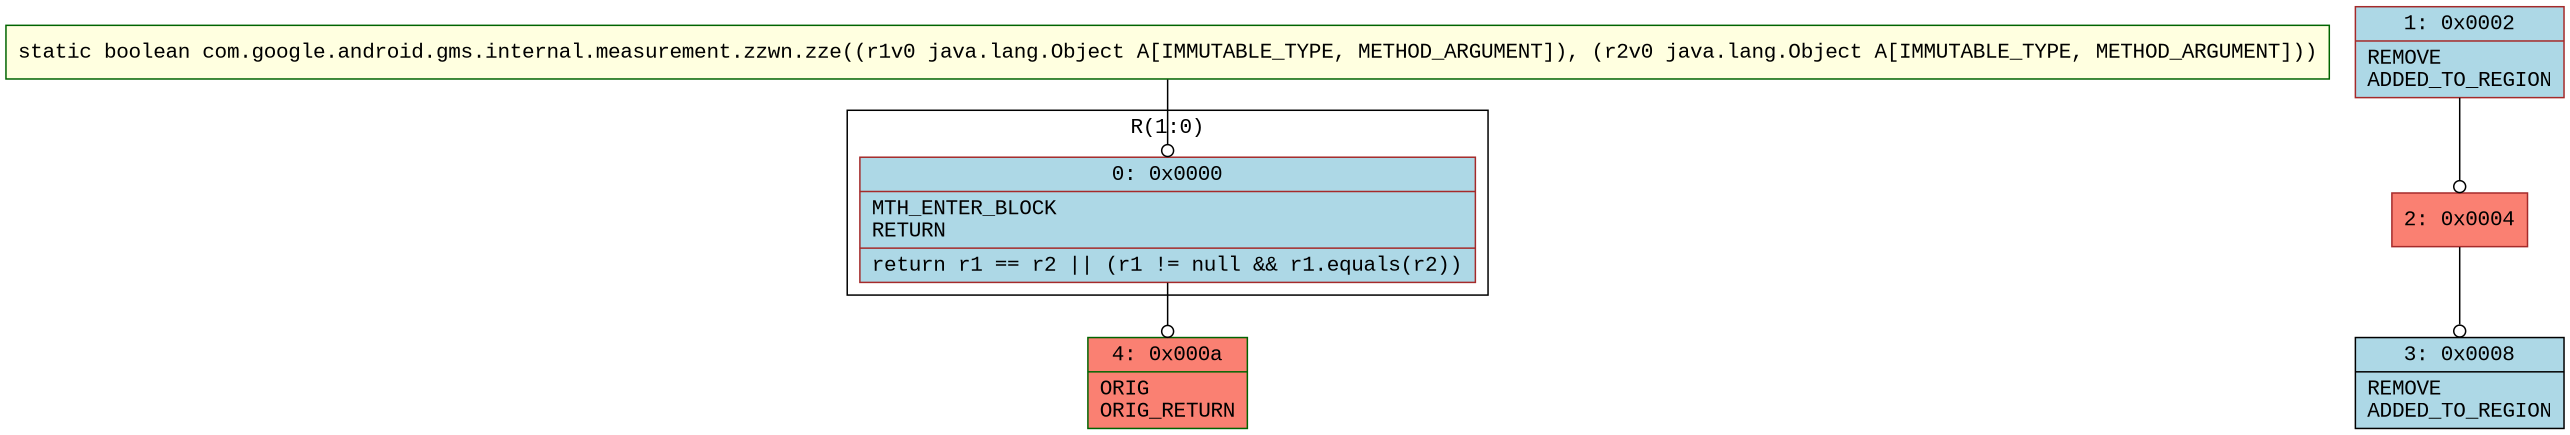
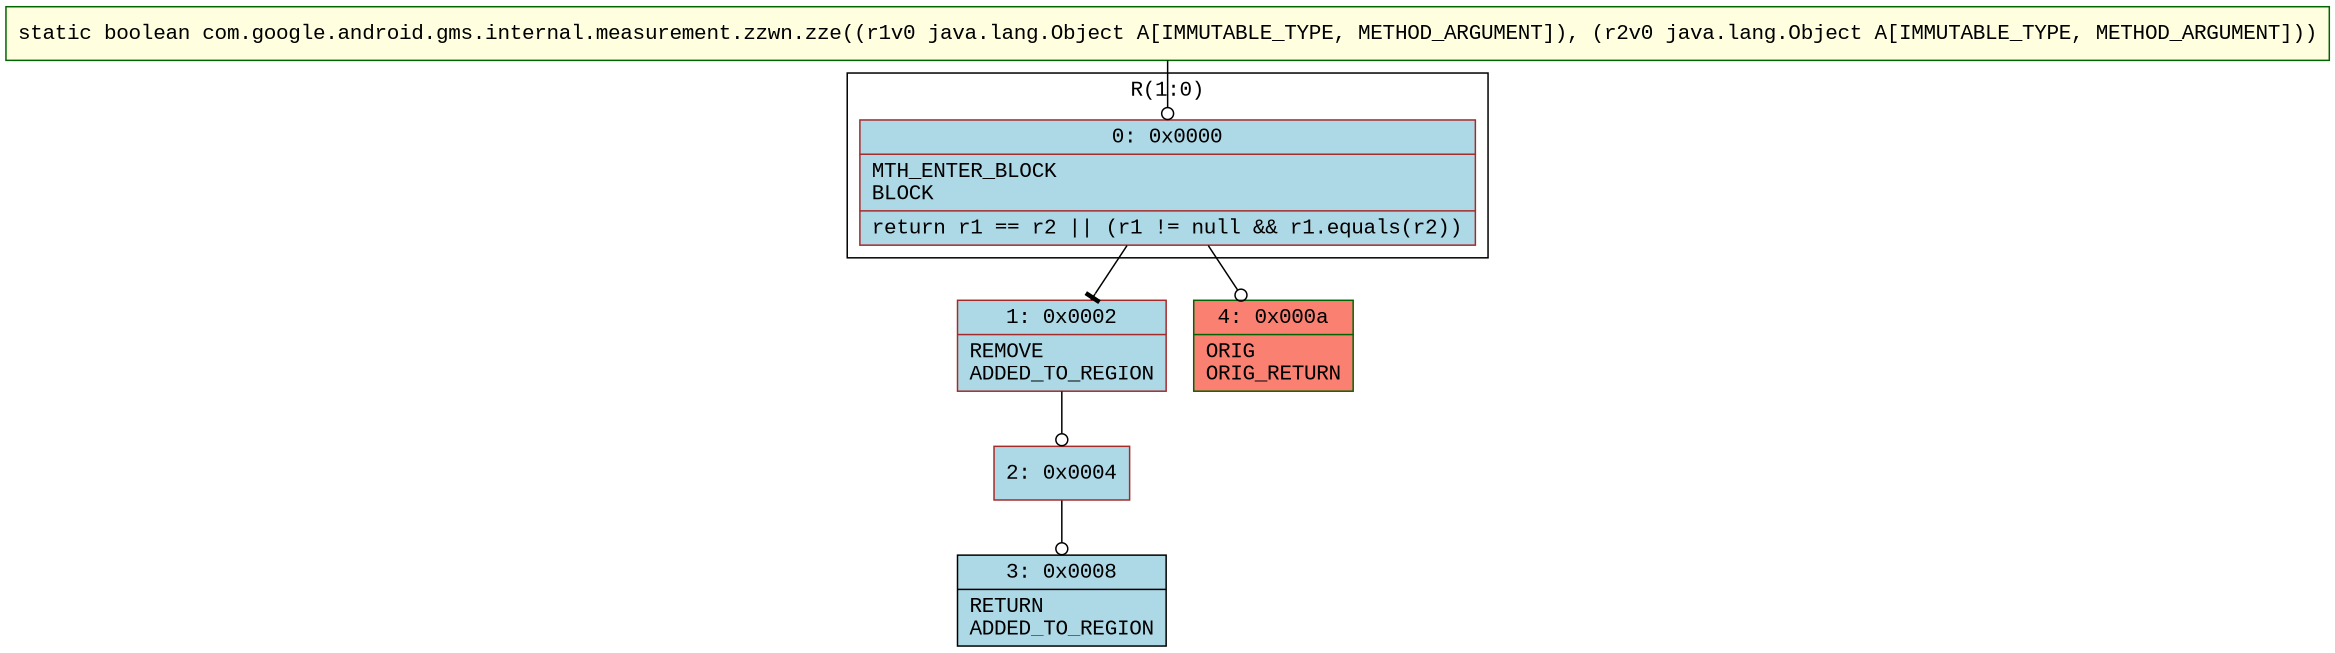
  digraph {
    fontname="Liberation Mono"
    node [color=brown fillcolor=lightblue fontname="Liberation Mono" shape=record style=filled]
    edge [arrowhead=odot fontname="Liberation Mono"]
-   n1 [label="{0\:\ 0x0000|MTH_ENTER_BLOCK\lRETURN\l|return r1 == r2 \|\| (r1 != null && r1.equals(r2))\l}"]
+   n1 [label="{0\:\ 0x0000|MTH_ENTER_BLOCK\lBLOCK\l|return r1 == r2 \|\| (r1 != null && r1.equals(r2))\l}"]
    n2 [label="{1\:\ 0x0002|REMOVE\lADDED_TO_REGION\l}"]
    n3 [color=darkgreen fillcolor=salmon label="{4\:\ 0x000a|ORIG\lORIG_RETURN\l}"]
-   n4 [fillcolor=salmon label="{2\:\ 0x0004}"]
-   n5 [color=black label="{3\:\ 0x0008|REMOVE\lADDED_TO_REGION\l}"]
+   n4 [label="{2\:\ 0x0004}"]
+   n5 [color=black label="{3\:\ 0x0008|RETURN\lADDED_TO_REGION\l}"]
    n6 [color=darkgreen fillcolor=lightyellow label="{static boolean com.google.android.gms.internal.measurement.zzwn.zze((r1v0 java.lang.Object A[IMMUTABLE_TYPE, METHOD_ARGUMENT]), (r2v0 java.lang.Object A[IMMUTABLE_TYPE, METHOD_ARGUMENT])) }"]
    subgraph cluster_1 {
      label="R(1:0)"
      n1
    }
+   n1 -> n2 [arrowhead=tee]
    n1 -> n3
    n2 -> n4
    n4 -> n5
    n6 -> n1
  }
